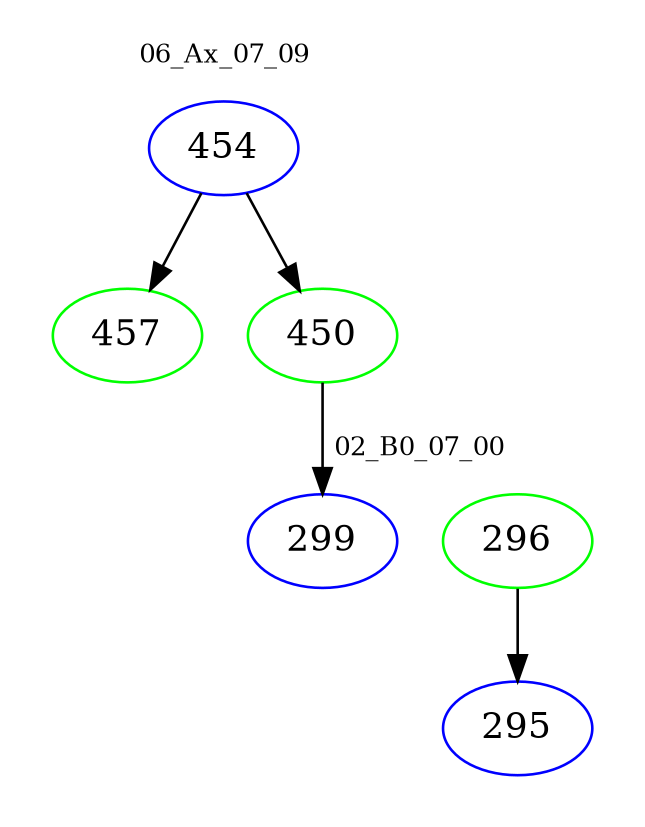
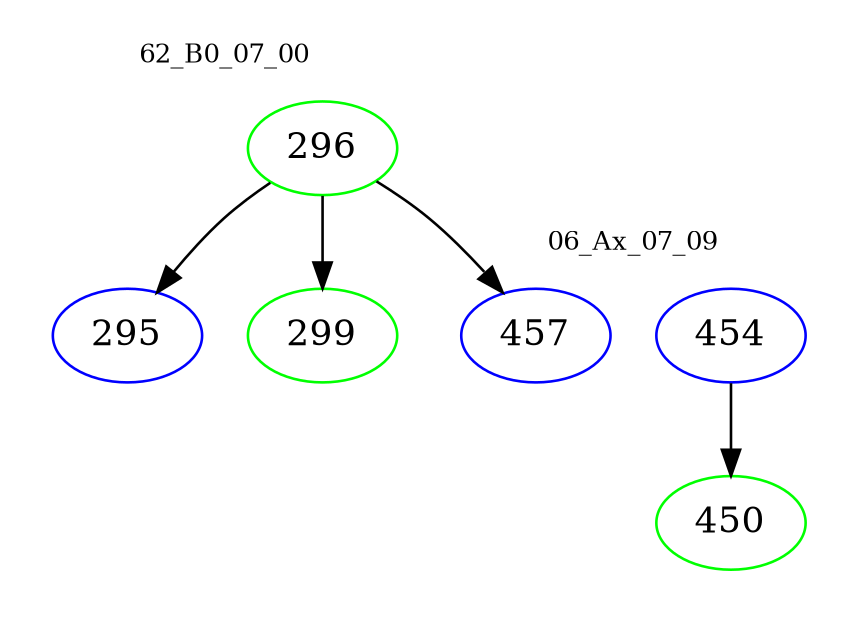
  digraph {
    fontname="DejaVu Serif"
    node [color=blue fontname="DejaVu Serif"]
    edge [color=black fontname="DejaVu Serif"]
    n1 [label=454]
-   n2 [color=green label=457]
+   n2 [label=457]
    n3 [color=green label=450]
    n4 [color=green label=296]
    n5 [label=295]
-   n6 [label=299]
+   n6 [color=green label=299]
    subgraph cluster_1 {
      color=white
      fontsize=10
      label="06_Ax_07_09"
      n1
      n2
      n3
    }
    subgraph cluster_2 {
      color=white
      fontsize=10
-     label="02_B0_07_00"
+     label="62_B0_07_00"
      n4
      n5
      n6
    }
-   n1 -> n2
+   n4 -> n2
    n1 -> n3
    n4 -> n5
-   n3 -> n6
+   n4 -> n6
  }
